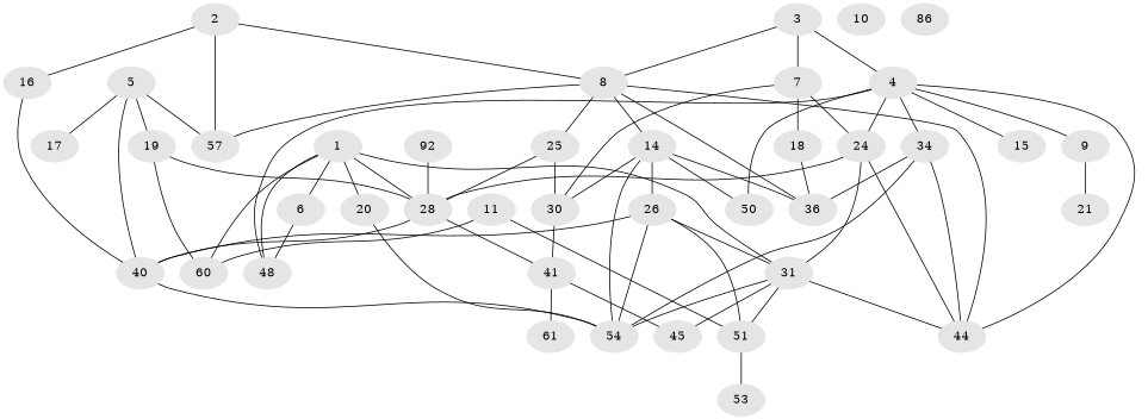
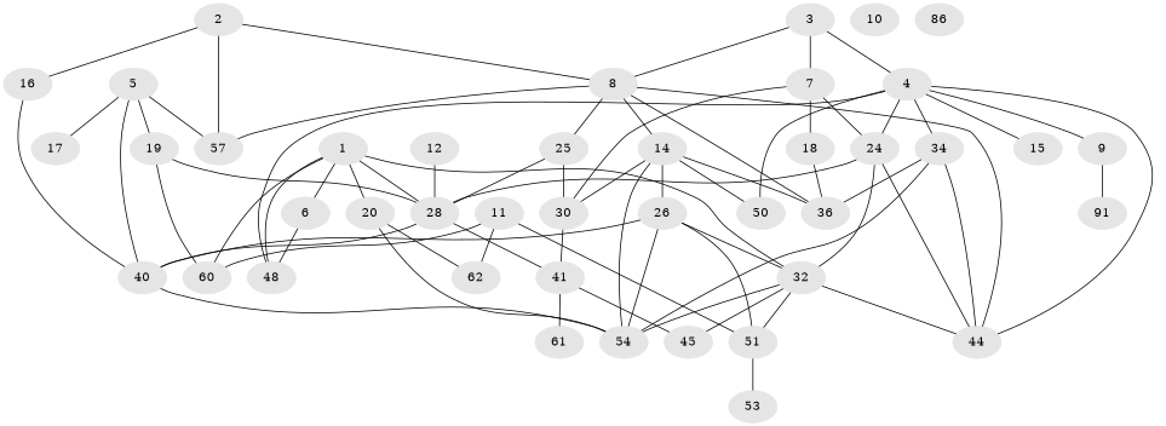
  graph {
    node [color=gray90 style=filled]
    1 [super="+67"]
    6
    20 [super="+49"]
    28 [super="+39"]
-   32 [super="+38" label=31]
+   32 [super="+38"]
    48 [super="+59"]
    60
+   62
    54 [super="+66"]
    40 [super="+43"]
    41 [super="+58"]
    44
    51 [super="+56"]
    45
    2 [super="+42"]
    8 [super="+33"]
    16 [super="+26"]
    57 [super="+64"]
    14 [super="+22"]
    25
    36 [super="+52"]
    4 [super="+55"]
    9
    15 [super="+27"]
    24 [super="+47"]
    34 [super="+63"]
    50
    3
    7 [super="+13"]
    18
    30 [super="+37"]
-   21
+   21 [label=91]
    5 [super="+23"]
    17
    19 [super="+35"]
    n36 [label=26 super="+65"]
    10
    11 [super="+31"]
    53
-   12 [label=92]
+   12
    61
    n42 [label=86]
    1 -- 6
    1 -- 20
    1 -- 28
    1 -- 32
    1 -- 48
    1 -- 60
    6 -- 48
+   20 -- 62
    20 -- 54
    28 -- 40
    28 -- 41
    32 -- 54
    32 -- 44
    32 -- 51
    32 -- 45
    40 -- 54
    41 -- 45
    41 -- 61
    51 -- 53
    2 -- 8
    2 -- 16
    2 -- 57
    8 -- 44
    8 -- 57 [weight=2]
    8 -- 14
    8 -- 25
    8 -- 36
    16 -- 40
    14 -- 54
    14 -- 36
    14 -- 50
    14 -- 30
    14 -- n36
    25 -- 28
    25 -- 30
    4 -- 48 [weight=2]
    4 -- 44
    4 -- 9
    4 -- 15
    4 -- 24
    4 -- 34 [weight=2]
    4 -- 50
    9 -- 21
    24 -- 28
    24 -- 32
    24 -- 44
    34 -- 54
    34 -- 44
    34 -- 36
    3 -- 8
    3 -- 4
    3 -- 7
    7 -- 24
    7 -- 18
    7 -- 30
    18 -- 36
    30 -- 41
    5 -- 40
    5 -- 57
    5 -- 17
    5 -- 19
    19 -- 28
    19 -- 60
    n36 -- 32
    n36 -- 54
    n36 -- 40
    n36 -- 51
    11 -- 60
+   11 -- 62
    11 -- 51
    12 -- 28
  }
